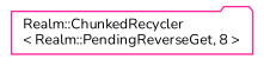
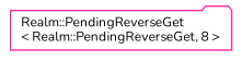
  digraph {
    rankdir=LR
    fontname=Nunito
-   n1 [color=deeppink fillcolor=white fontname=Nunito fontsize=10 height=0.2 label="Realm::ChunkedRecycler\l\< Realm::PendingReverseGet, 8 \>" shape=folder style=filled width=0.4]
+   n1 [color=deeppink fillcolor=white fontname=Nunito fontsize=10 height=0.2 label="Realm::PendingReverseGet\l\< Realm::PendingReverseGet, 8 \>" shape=folder style=filled width=0.4]
  }
